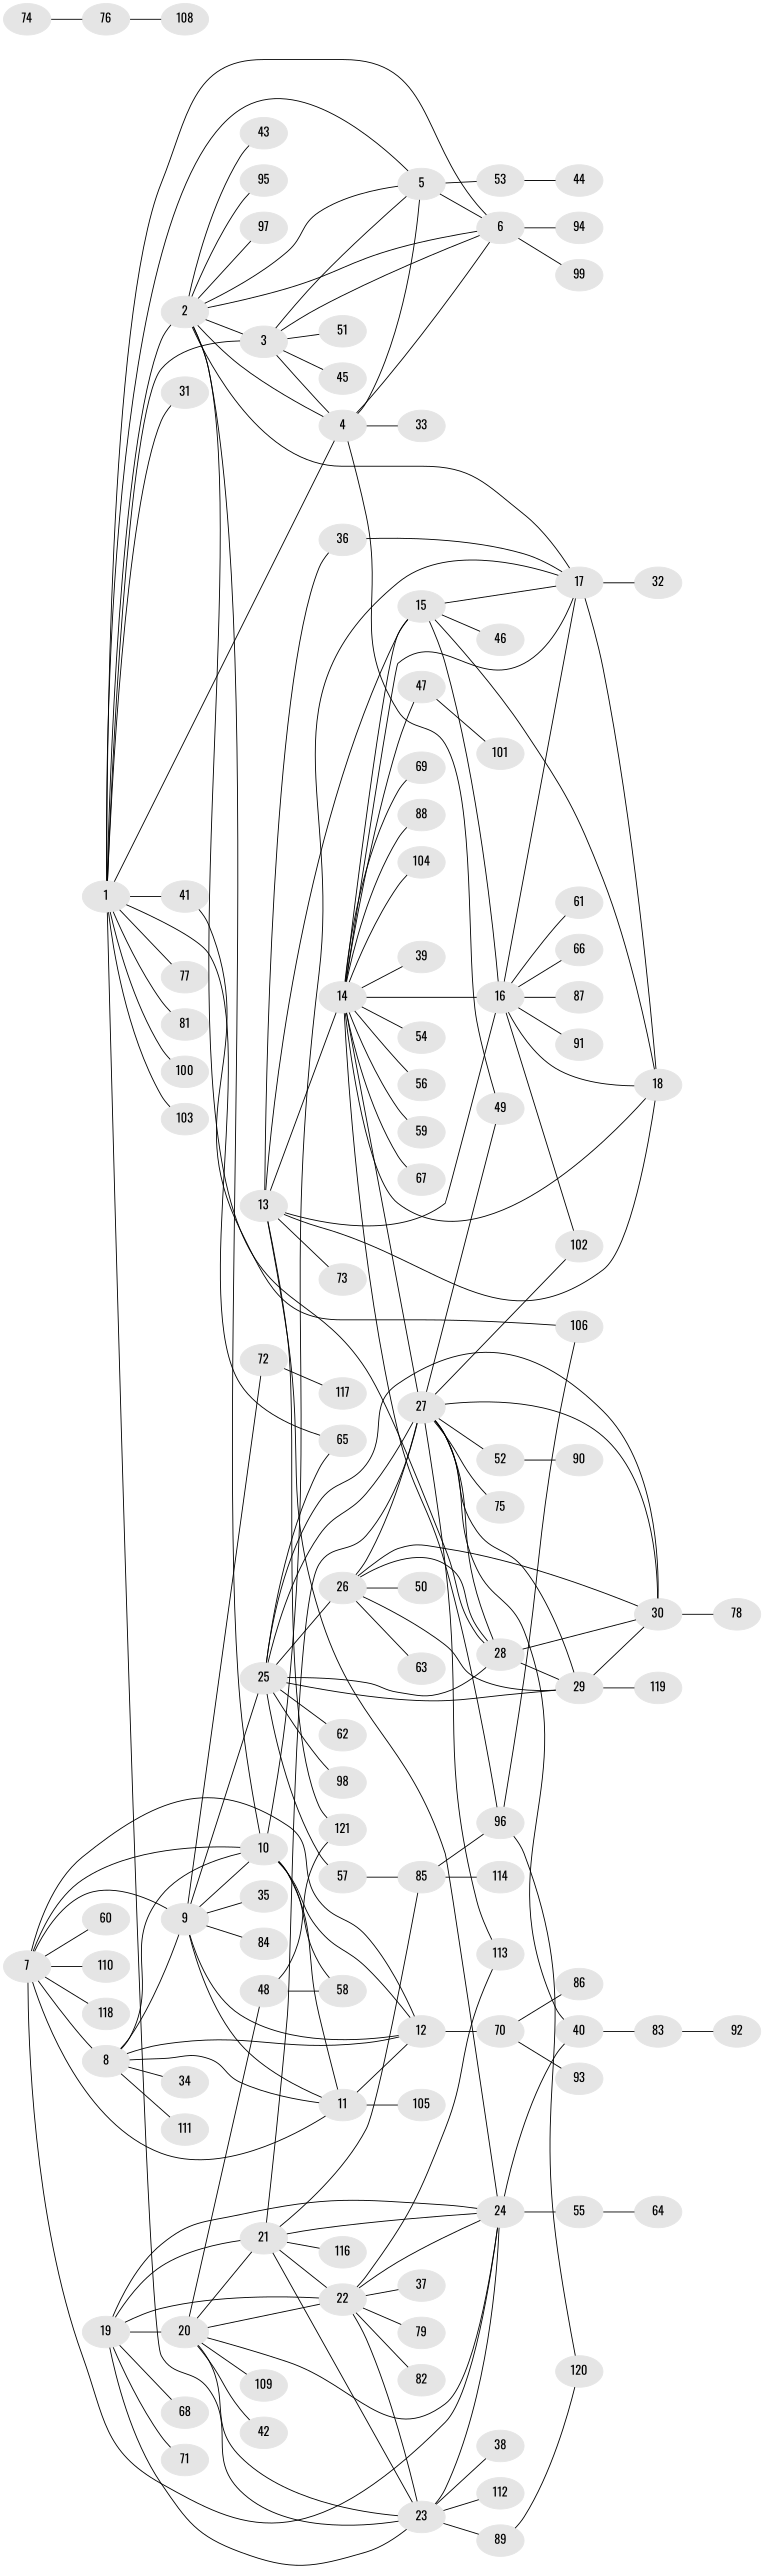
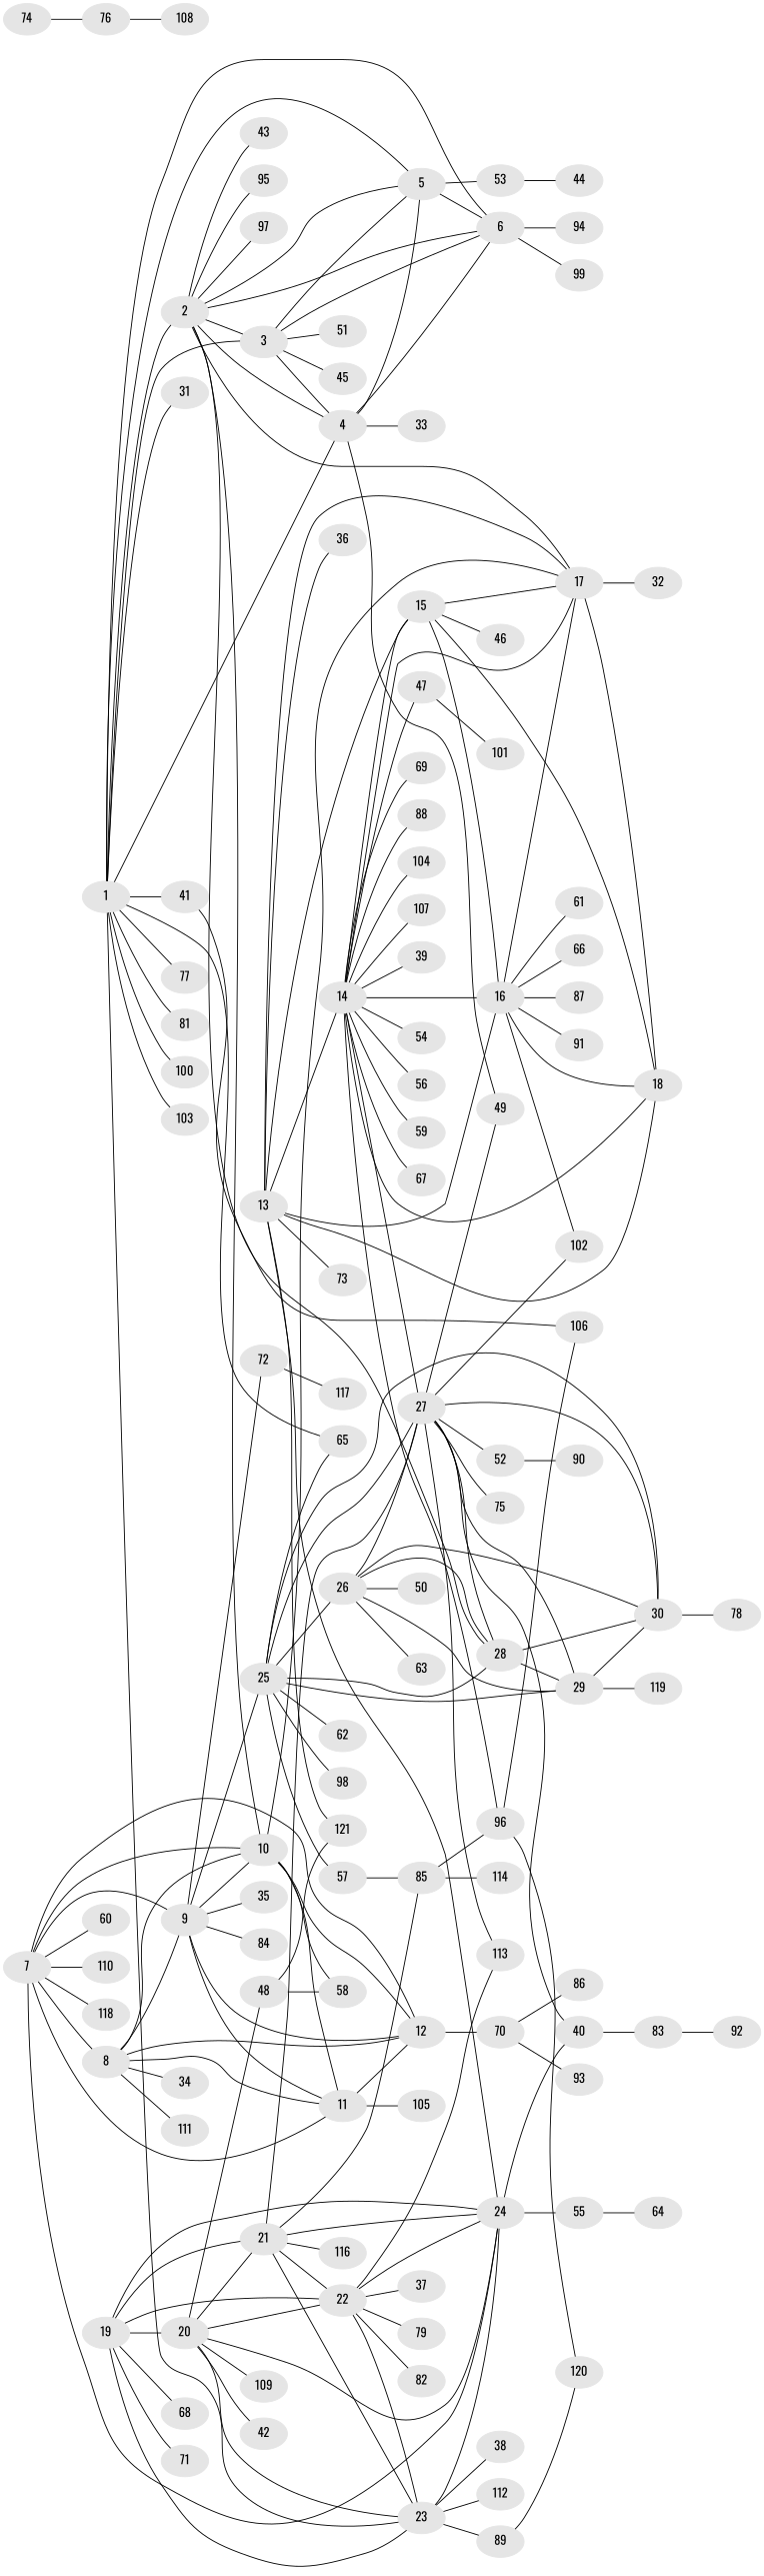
  graph {
    fontname=Oswald
    rankdir=LR
    node [color=gray90 fontname=Oswald style=filled]
    edge [fontname=Oswald]
    1
    2
    3
    4
    5
    6
    23
    31
    41
    65
    77
    81
    100
    103
    10
    17
    28
    43
    95
    97
    45
    51
    33
    49
    53
    94
    99
    24
    38
    89
    112
    106
    11
    12
    58
    18
    32
    29
    30
    44
    7
    8
    9
    60
    110
    118
    34
    111
    25
    35
    72
    84
    105
    70
    40
    55
    27
    26
    57
    62
    98
    117
    86
    93
    13
    14
    15
    16
    36
    73
    121
    39
    47
    54
    56
    59
    67
    69
    88
    96
    104
+   107
    46
    61
    66
    87
    91
    102
    113
    52
    75
    101
    120
    19
    20
    21
    22
    68
    71
    42
    48
    109
    85
    116
    37
    79
    82
    114
    83
    64
    50
    63
    119
    78
    74
    76
    90
    92
    108
    1 -- 2
    1 -- 3
    1 -- 4
    1 -- 5
    1 -- 6
    1 -- 23
    1 -- 31
    1 -- 41
    1 -- 65
    1 -- 77
    1 -- 81
    1 -- 100
    1 -- 103
    2 -- 3
    2 -- 4
    2 -- 5
    2 -- 6
    2 -- 10
    2 -- 17
    2 -- 28
    2 -- 43
    2 -- 95
    2 -- 97
    3 -- 4
    3 -- 5
    3 -- 6
    3 -- 45
    3 -- 51
    4 -- 5
    4 -- 6
    4 -- 33
    4 -- 49
    5 -- 6
    5 -- 53
    6 -- 94
    6 -- 99
    23 -- 24
    23 -- 38
    23 -- 89
    23 -- 112
    41 -- 106
    10 -- 17
    10 -- 11
    10 -- 12
    10 -- 58
    17 -- 18
    17 -- 32
    28 -- 29
    28 -- 30
    53 -- 44
    24 -- 40
    24 -- 55
    89 -- 120
    11 -- 12
    11 -- 105
    12 -- 70
    29 -- 30
    29 -- 119
    30 -- 78
    7 -- 10
    7 -- 24
    7 -- 11
    7 -- 12
    7 -- 8
    7 -- 9
    7 -- 60
    7 -- 110
    7 -- 118
    8 -- 10
    8 -- 11
    8 -- 12
    8 -- 9
    8 -- 34
    8 -- 111
    9 -- 10
    9 -- 11
    9 -- 12
    9 -- 25
    9 -- 35
    9 -- 72
    9 -- 84
    25 -- 65
    25 -- 28
    25 -- 29
    25 -- 30
    25 -- 27
    25 -- 26
    25 -- 57
    25 -- 62
    25 -- 98
    72 -- 117
    70 -- 86
    70 -- 93
    40 -- 83
    55 -- 64
    27 -- 28
    27 -- 49
    27 -- 29
    27 -- 30
    27 -- 40
    27 -- 102
    27 -- 113
    27 -- 52
    27 -- 75
    26 -- 28
    26 -- 29
    26 -- 30
    26 -- 27
    26 -- 50
    26 -- 63
    57 -- 85
-   36 -- 17
+   13 -- 17
    13 -- 24
    13 -- 18
    13 -- 14
    13 -- 15
    13 -- 16
    13 -- 36
    13 -- 73
    13 -- 121
    14 -- 17
    14 -- 18
    14 -- 27
    14 -- 15
    14 -- 16
    14 -- 39
    14 -- 47
    14 -- 54
    14 -- 56
    14 -- 59
    14 -- 67
    14 -- 69
    14 -- 88
    14 -- 96
    14 -- 104
+   14 -- 107
    15 -- 17
    15 -- 18
    15 -- 16
    15 -- 46
    16 -- 17
    16 -- 18
    16 -- 61
    16 -- 66
    16 -- 87
    16 -- 91
    16 -- 102
    47 -- 101
    96 -- 106
    96 -- 120
    52 -- 90
    19 -- 23
    19 -- 24
    19 -- 20
    19 -- 21
    19 -- 22
    19 -- 68
    19 -- 71
    20 -- 23
    20 -- 24
    20 -- 21
    20 -- 22
    20 -- 42
    20 -- 48
    20 -- 109
    21 -- 23
    21 -- 24
    21 -- 27
    21 -- 22
    21 -- 85
    21 -- 116
    22 -- 23
    22 -- 24
    22 -- 113
    22 -- 37
    22 -- 79
    22 -- 82
    48 -- 58
    48 -- 121
    85 -- 96
    85 -- 114
    83 -- 92
    74 -- 76
    76 -- 108
  }
